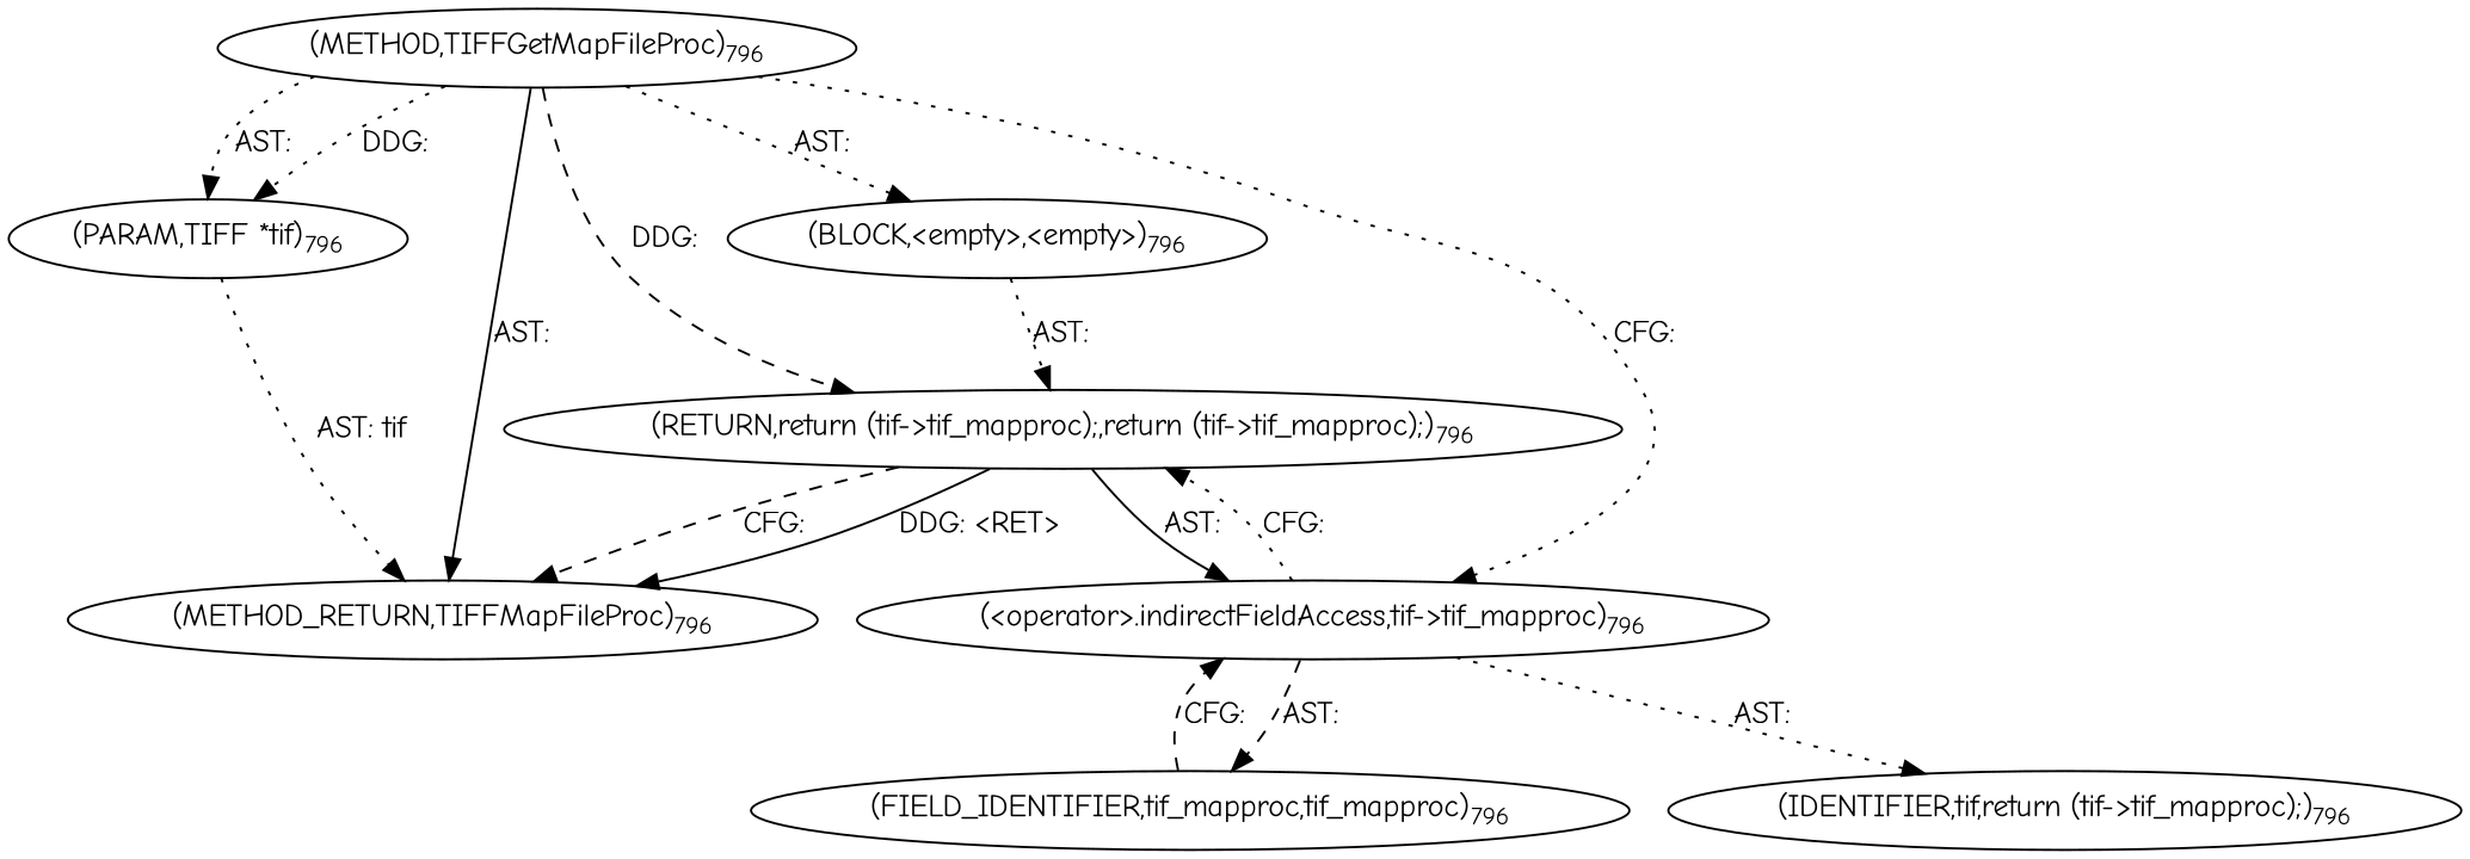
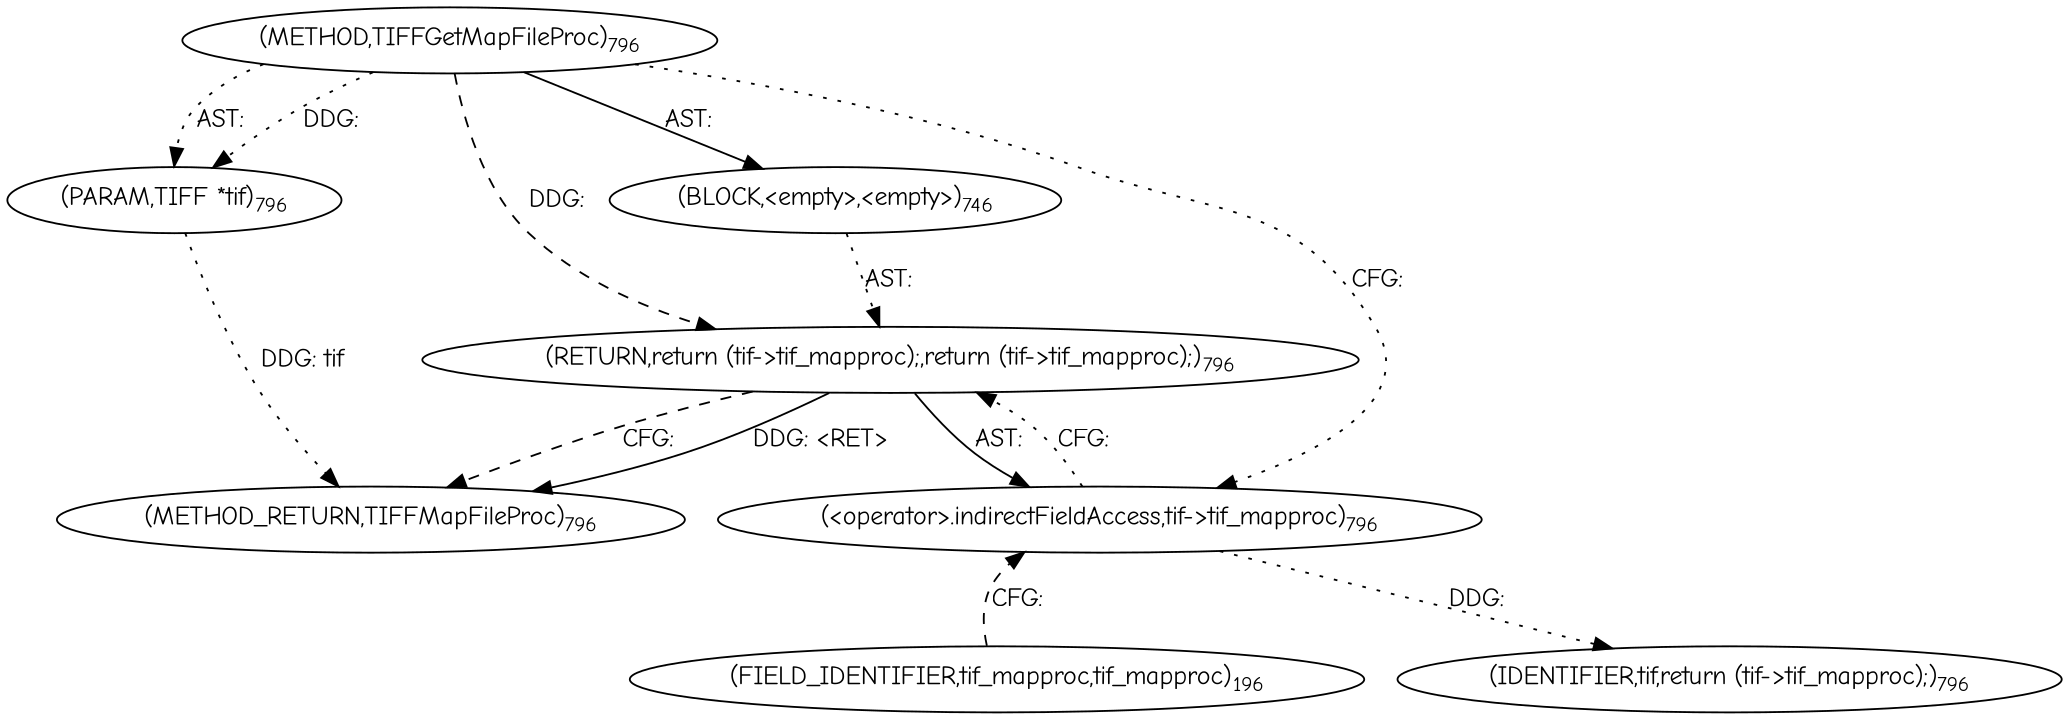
  digraph {
    fontname="Comic Neue"
    node [fontname="Comic Neue"]
    edge [fontname="Comic Neue" style=dotted]
    n1 [label=<(METHOD,TIFFGetMapFileProc)<SUB>796</SUB>>]
    n2 [label=<(PARAM,TIFF *tif)<SUB>796</SUB>>]
-   n3 [label=<(BLOCK,&lt;empty&gt;,&lt;empty&gt;)<SUB>796</SUB>>]
+   n3 [label=<(BLOCK,&lt;empty&gt;,&lt;empty&gt;)<SUB>746</SUB>>]
    n4 [label=<(RETURN,return (tif-&gt;tif_mapproc);,return (tif-&gt;tif_mapproc);)<SUB>796</SUB>>]
    n5 [label=<(METHOD_RETURN,TIFFMapFileProc)<SUB>796</SUB>>]
    n6 [label=<(&lt;operator&gt;.indirectFieldAccess,tif-&gt;tif_mapproc)<SUB>796</SUB>>]
-   n7 [label=<(FIELD_IDENTIFIER,tif_mapproc,tif_mapproc)<SUB>796</SUB>>]
+   n7 [label=<(FIELD_IDENTIFIER,tif_mapproc,tif_mapproc)<SUB>196</SUB>>]
    n8 [label=<(IDENTIFIER,tif,return (tif-&gt;tif_mapproc);)<SUB>796</SUB>>]
    n1 -> n2 [label="AST: "]
    n1 -> n2 [label="DDG: "]
-   n1 -> n3 [label="AST: "]
+   n1 -> n3 [label="AST: " style=solid]
    n1 -> n4 [label="DDG: " style=dashed]
-   n1 -> n5 [label="AST: " style=solid]
    n1 -> n6 [label="CFG: "]
-   n2 -> n5 [label="AST: tif"]
+   n2 -> n5 [label="DDG: tif"]
    n3 -> n4 [label="AST: "]
    n4 -> n5 [label="CFG: " style=dashed]
    n4 -> n5 [label="DDG: &lt;RET&gt;" style=solid]
    n4 -> n6 [label="AST: " style=solid]
    n6 -> n4 [label="CFG: "]
-   n6 -> n7 [label="AST: " style=dashed]
-   n6 -> n8 [label="AST: "]
+   n6 -> n8 [label="DDG: "]
    n7 -> n6 [label="CFG: " style=dashed]
  }
